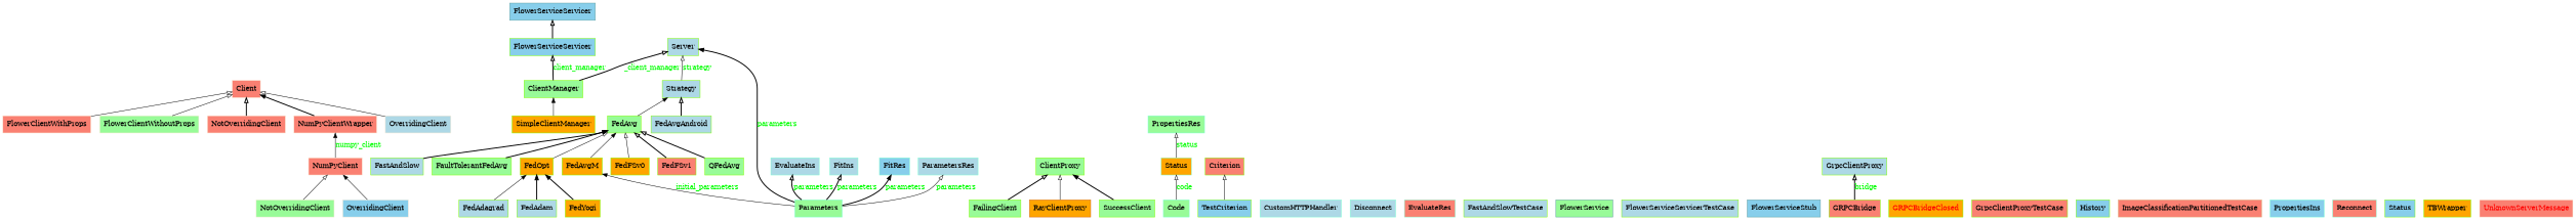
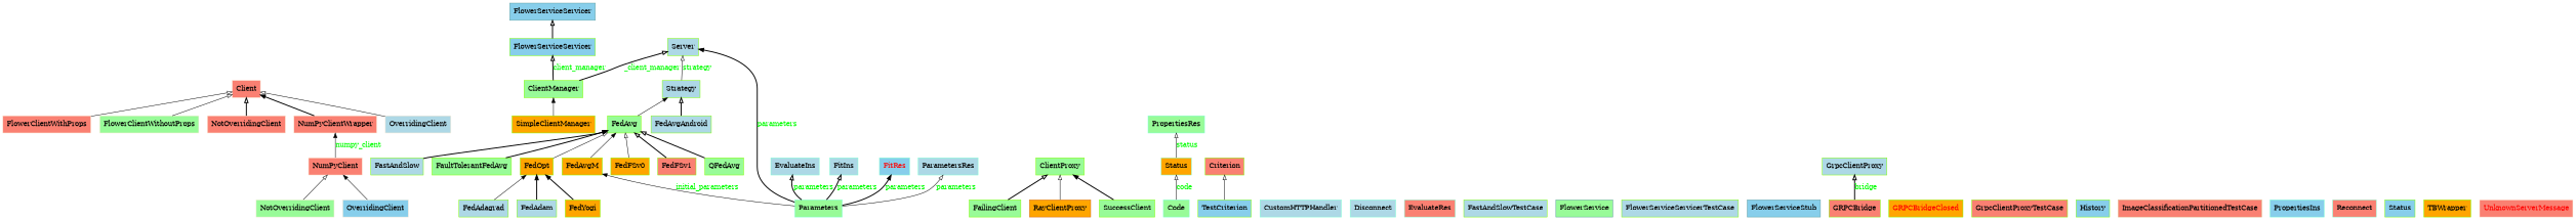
  digraph {
    rankdir=BT
    node [color=chartreuse fillcolor=lightblue fontcolor=black shape=record style=filled]
    edge [arrowhead=onormal arrowtail=none style=bold]
    n1 [color=antiquewhite fillcolor=salmon label=Client]
    n2 [fillcolor=palegreen label=ClientManager]
    n3 [fillcolor=skyblue label=FlowerServiceServicer]
    n4 [label=Server]
    n5 [color=cadetblue fillcolor=skyblue label=FlowerServiceServicer]
    n6 [fillcolor=palegreen label=ClientProxy]
    n7 [color=aquamarine fillcolor=palegreen label=Code]
    n8 [color=aquamarine fillcolor=orange label=Status]
    n9 [color=aquamarine fillcolor=palegreen label=PropertiesRes]
    n10 [fillcolor=salmon label=Criterion]
    n11 [color=aquamarine label=CustomHTTPHandler]
    n12 [color=aquamarine label=Disconnect]
    n13 [color=aquamarine label=EvaluateIns]
    n14 [color=aquamarine fillcolor=salmon label=EvaluateRes]
    n15 [fillcolor=palegreen label=FailingClient]
    n16 [label=FastAndSlow]
    n17 [fillcolor=palegreen label=FedAvg]
    n18 [label=Strategy]
    n19 [label=FastAndSlowTestCase]
    n20 [fillcolor=palegreen label=FaultTolerantFedAvg]
    n21 [label=FedAdagrad]
    n22 [fillcolor=orange label=FedOpt]
    n23 [label=FedAdam]
    n24 [label=FedAvgAndroid]
    n25 [fillcolor=orange label=FedAvgM]
    n26 [fillcolor=orange label=FedFSv0]
    n27 [fillcolor=salmon label=FedFSv1]
    n28 [fillcolor=orange label=FedYogi]
    n29 [color=aquamarine label=FitIns]
-   n30 [color=aquamarine fillcolor=skyblue label=FitRes]
+   n30 [color=aquamarine fillcolor=skyblue fontcolor=red label=FitRes]
    n31 [color=antiquewhite fillcolor=salmon label=FlowerClientWithProps]
    n32 [color=antiquewhite fillcolor=palegreen label=FlowerClientWithoutProps]
    n33 [color=cadetblue fillcolor=palegreen label=FlowerService]
    n34 [label=FlowerServiceServicerTestCase]
    n35 [color=cadetblue fillcolor=skyblue label=FlowerServiceStub]
    n36 [fillcolor=salmon label=GRPCBridge]
    n37 [label=GrpcClientProxy]
    n38 [fillcolor=orange fontcolor=red label=GRPCBridgeClosed]
    n39 [fillcolor=salmon label=GrpcClientProxyTestCase]
    n40 [fillcolor=skyblue label=History]
    n41 [color=burlywood fillcolor=salmon label=ImageClassificationPartitionedTestCase]
    n42 [color=antiquewhite fillcolor=salmon label=NotOverridingClient]
    n43 [color=antiquewhite fillcolor=palegreen label=NotOverridingClient]
    n44 [color=antiquewhite fillcolor=salmon label=NumPyClient]
    n45 [color=antiquewhite fillcolor=salmon label=NumPyClientWrapper]
    n46 [color=antiquewhite label=OverridingClient]
    n47 [color=antiquewhite fillcolor=skyblue label=OverridingClient]
    n48 [color=aquamarine fillcolor=palegreen label=Parameters]
    n49 [color=aquamarine label=ParametersRes]
    n50 [color=aquamarine fillcolor=skyblue label=PropertiesIns]
    n51 [fillcolor=palegreen label=QFedAvg]
    n52 [color=chocolate fillcolor=orange label=RayClientProxy]
    n53 [color=aquamarine fillcolor=salmon label=Reconnect]
    n54 [fillcolor=orange label=SimpleClientManager]
    n55 [fillcolor=skyblue label=Status]
    n56 [fillcolor=palegreen label=SuccessClient]
    n57 [fillcolor=orange label=TBWrapper]
    n58 [fillcolor=skyblue label=TestCriterion]
    n59 [color=antiquewhite fillcolor=salmon fontcolor=red label=UnknownServerMessage]
    n2 -> n3 [fontcolor=green label=client_manager]
    n2 -> n4 [fontcolor=green label=_client_manager]
    n3 -> n5
    n7 -> n8 [fontcolor=green label=code style=solid]
    n8 -> n9 [fontcolor=green label=status style=solid]
    n15 -> n6
    n16 -> n17
    n17 -> n18 [arrowhead=normal style=solid]
    n18 -> n4 [fontcolor=green label=strategy style=solid]
    n20 -> n17 [arrowhead=normal]
    n21 -> n22 [arrowhead=normal style=solid]
    n22 -> n17 [style=solid]
    n23 -> n22 [arrowhead=normal]
    n24 -> n18
    n25 -> n17 [arrowhead=normal style=solid]
    n26 -> n17 [style=solid]
    n27 -> n17
    n28 -> n22 [arrowhead=normal]
    n31 -> n1 [style=solid]
    n32 -> n1 [style=solid]
    n36 -> n37 [fontcolor=green label=bridge]
    n42 -> n1
    n43 -> n44 [style=solid]
    n44 -> n45 [arrowhead=normal fontcolor=green label=numpy_client style=solid]
    n45 -> n1 [arrowhead=normal]
    n46 -> n1 [style=solid]
    n47 -> n44 [arrowhead=normal style=solid]
    n48 -> n4 [arrowhead=normal fontcolor=green label=parameters]
    n48 -> n13 [fontcolor=green label=parameters]
    n48 -> n25 [arrowhead=normal fontcolor=green label=initial_parameters style=solid]
    n48 -> n29 [fontcolor=green label=parameters]
    n48 -> n30 [arrowhead=normal fontcolor=green label=parameters]
    n48 -> n49 [fontcolor=green label=parameters style=solid]
    n51 -> n17
    n52 -> n6 [style=solid]
    n54 -> n2 [arrowhead=normal style=solid]
    n56 -> n6 [arrowhead=normal]
    n58 -> n10 [style=solid]
  }
